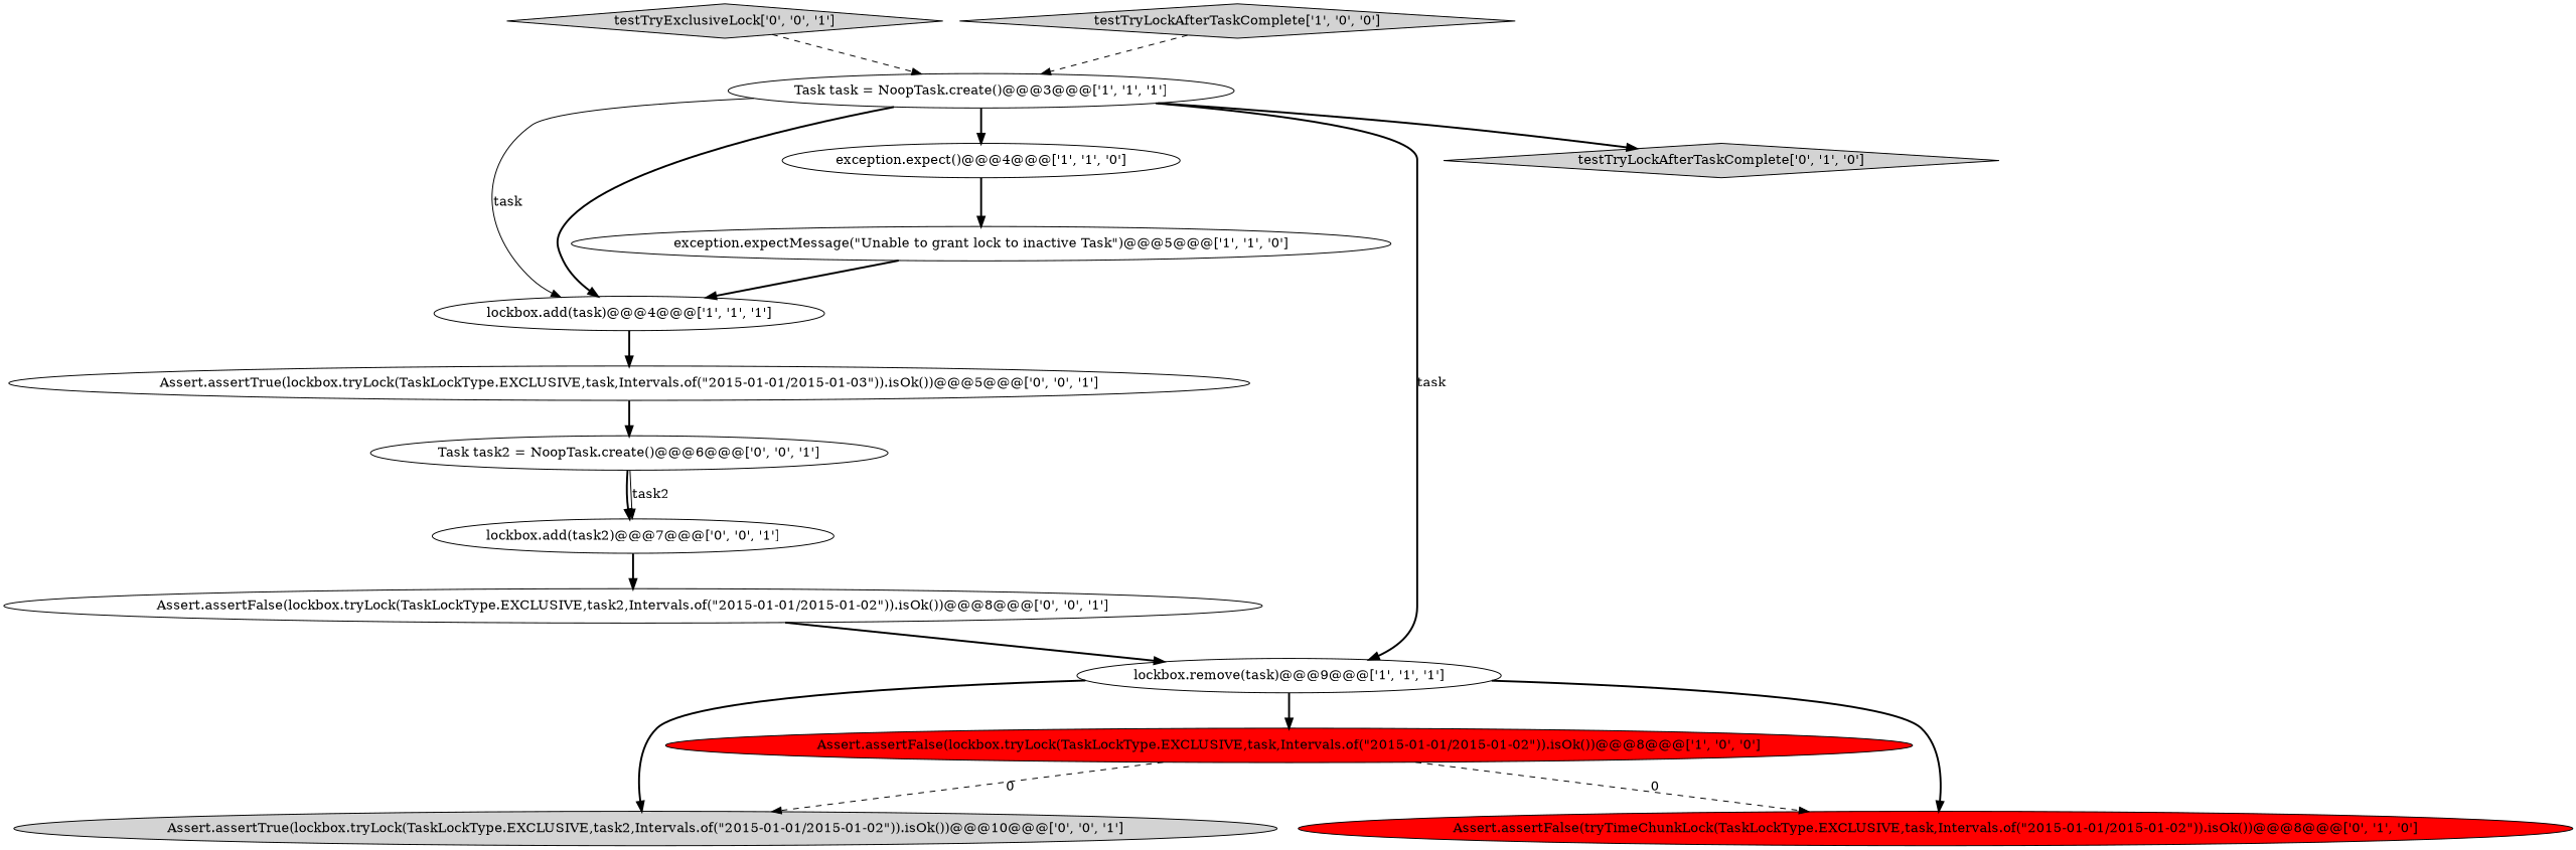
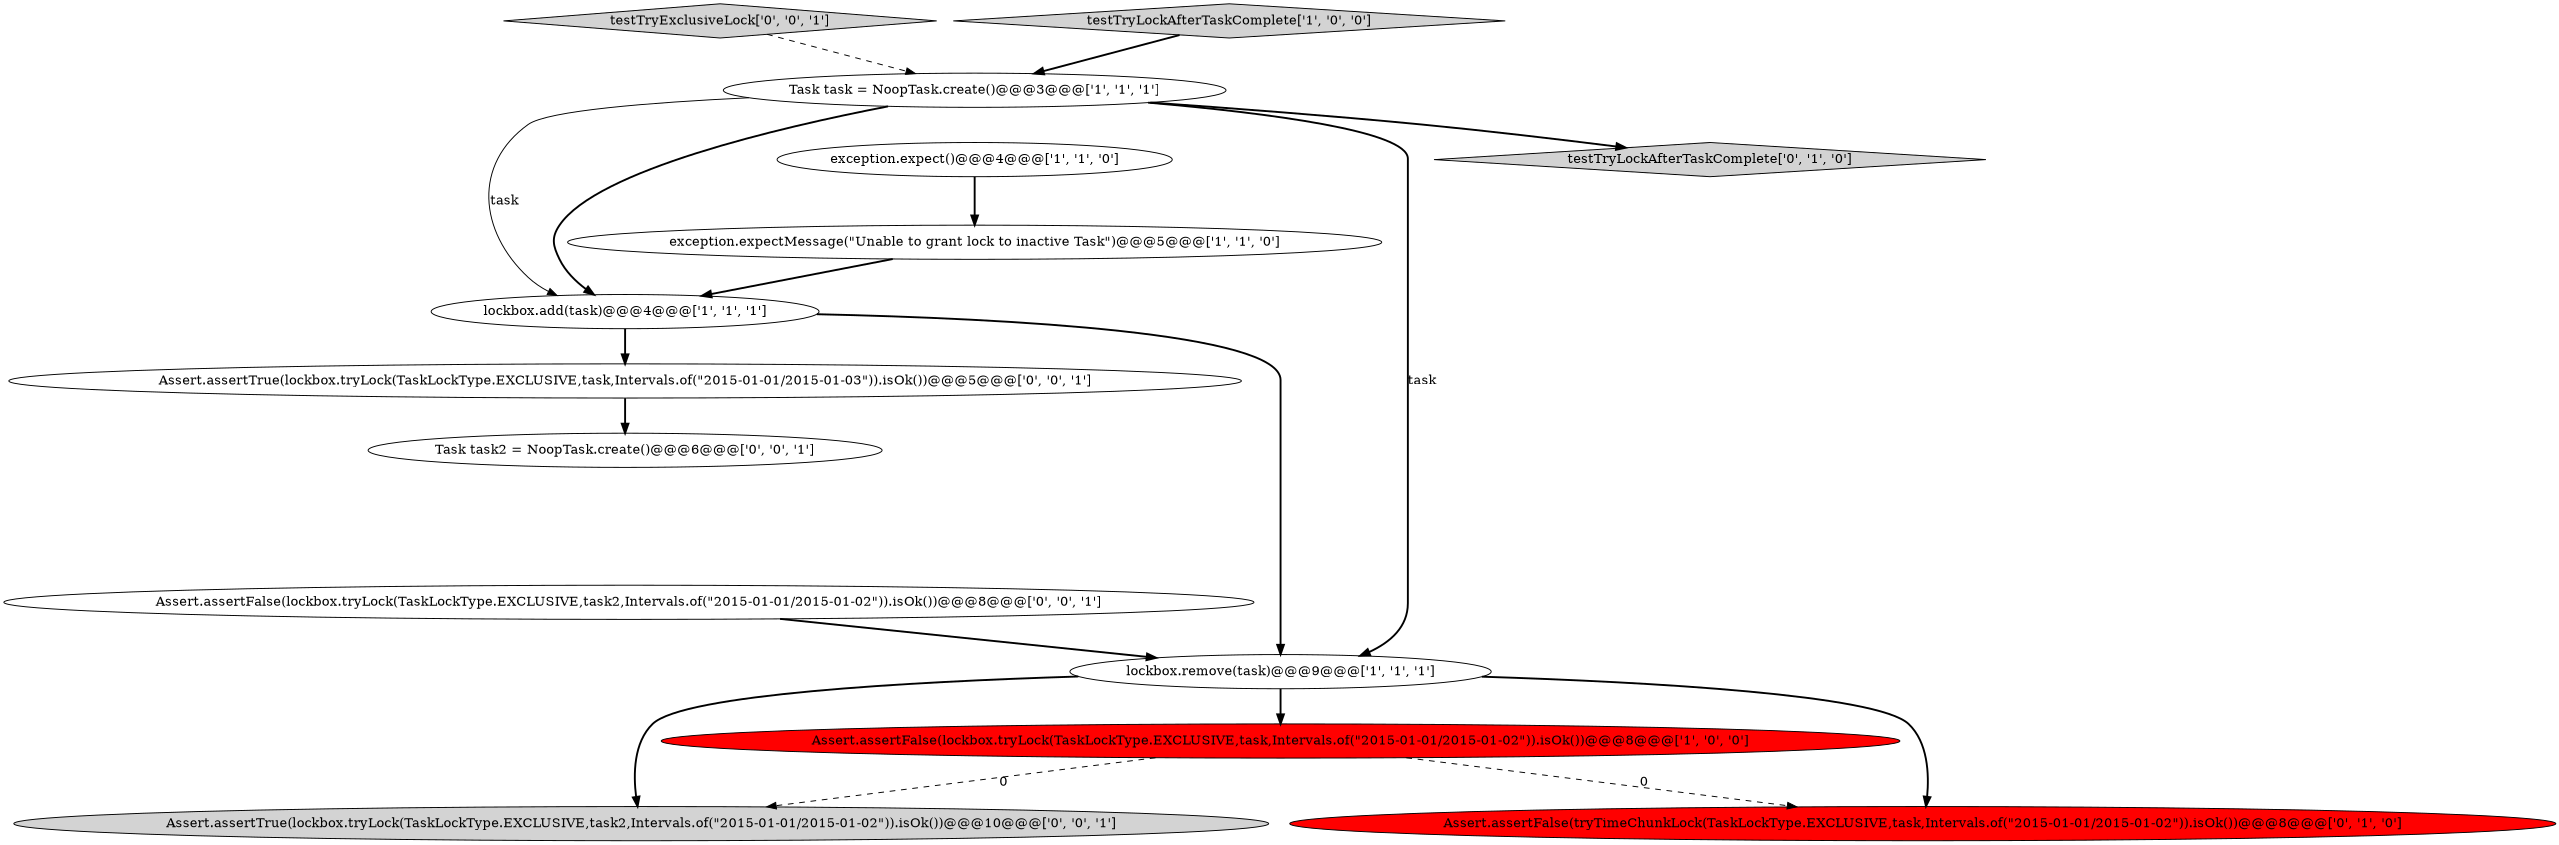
  digraph {
    node [fillcolor=white shape=ellipse style=filled]
    edge [style=bold]
    n1 [label="exception.expect()@@@4@@@['1', '1', '0']"]
    n2 [label="exception.expectMessage(\"Unable to grant lock to inactive Task\")@@@5@@@['1', '1', '0']"]
    n3 [label="lockbox.add(task)@@@4@@@['1', '1', '1']"]
    n4 [label="lockbox.remove(task)@@@9@@@['1', '1', '1']"]
    n5 [label="Assert.assertTrue(lockbox.tryLock(TaskLockType.EXCLUSIVE,task,Intervals.of(\"2015-01-01/2015-01-03\")).isOk())@@@5@@@['0', '0', '1']"]
    n6 [label="Assert.assertFalse(lockbox.tryLock(TaskLockType.EXCLUSIVE,task2,Intervals.of(\"2015-01-01/2015-01-02\")).isOk())@@@8@@@['0', '0', '1']"]
    n7 [fillcolor=lightgray label="Assert.assertTrue(lockbox.tryLock(TaskLockType.EXCLUSIVE,task2,Intervals.of(\"2015-01-01/2015-01-02\")).isOk())@@@10@@@['0', '0', '1']"]
    n8 [fillcolor=red label="Assert.assertFalse(tryTimeChunkLock(TaskLockType.EXCLUSIVE,task,Intervals.of(\"2015-01-01/2015-01-02\")).isOk())@@@8@@@['0', '1', '0']"]
    n9 [fillcolor=red label="Assert.assertFalse(lockbox.tryLock(TaskLockType.EXCLUSIVE,task,Intervals.of(\"2015-01-01/2015-01-02\")).isOk())@@@8@@@['1', '0', '0']"]
    n10 [fillcolor=lightgray label="testTryExclusiveLock['0', '0', '1']" shape=diamond]
    n11 [label="Task task = NoopTask.create()@@@3@@@['1', '1', '1']"]
    n12 [fillcolor=lightgray label="testTryLockAfterTaskComplete['0', '1', '0']" shape=diamond]
    n13 [fillcolor=lightgray label="testTryLockAfterTaskComplete['1', '0', '0']" shape=diamond]
    n14 [label="Task task2 = NoopTask.create()@@@6@@@['0', '0', '1']"]
-   n15 [label="lockbox.add(task2)@@@7@@@['0', '0', '1']"]
    n1 -> n2
    n2 -> n3
+   n3 -> n4
    n3 -> n5
    n4 -> n7
    n4 -> n8
    n4 -> n9
    n5 -> n14
    n6 -> n4
    n9 -> n7 [label=0 style=dashed]
    n9 -> n8 [label=0 style=dashed]
    n10 -> n11 [style=dashed]
-   n11 -> n1
    n11 -> n3 [label=task style=solid]
    n11 -> n3
    n11 -> n4 [label=task]
    n11 -> n12
-   n13 -> n11 [style=dashed]
-   n14 -> n15 [label=task2 style=solid]
-   n14 -> n15
-   n15 -> n6
+   n13 -> n11
  }
